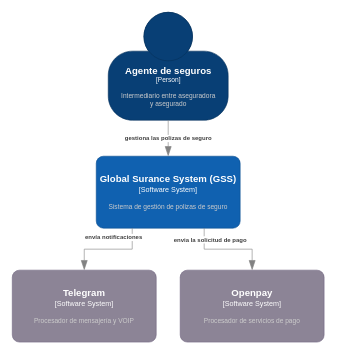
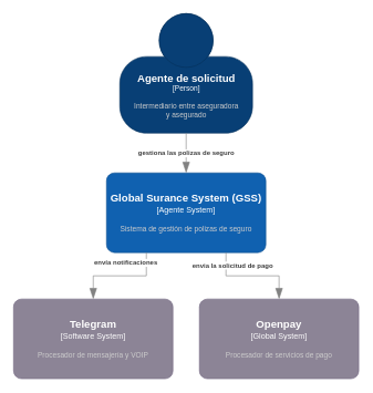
  <mxCell id="0" />
  <mxCell id="1" parent="0" />
- <mxCell id="2" value="&lt;font style=&quot;font-size: 16px&quot;&gt;&lt;b&gt;Global Surance System (GSS)&lt;/b&gt;&lt;/font&gt;&lt;div&gt;[Software System]&lt;/div&gt;&lt;br&gt;&lt;div&gt;&lt;font style=&quot;font-size: 11px&quot;&gt;&lt;font color=&quot;#cccccc&quot;&gt;Sistema de gestión de polizas de seguro&lt;/font&gt;&lt;/div&gt;" style="rounded=1;whiteSpace=wrap;html=1;labelBackgroundColor=none;fillColor=#1061B0;fontColor=#ffffff;align=center;arcSize=10;strokeColor=#0D5091;metaEdit=1;resizable=0;points=[[0.25,0,0],[0.5,0,0],[0.75,0,0],[1,0.25,0],[1,0.5,0],[1,0.75,0],[0.75,1,0],[0.5,1,0],[0.25,1,0],[0,0.75,0],[0,0.5,0],[0,0.25,0]];" vertex="1" parent="1"><mxGeometry x="160" y="260" width="240" height="120" as="geometry" /></mxCell>
+ <mxCell id="2" value="&lt;font style=&quot;font-size: 16px&quot;&gt;&lt;b&gt;Global Surance System (GSS)&lt;/b&gt;&lt;/font&gt;&lt;div&gt;[Agente System]&lt;/div&gt;&lt;br&gt;&lt;div&gt;&lt;font style=&quot;font-size: 11px&quot;&gt;&lt;font color=&quot;#cccccc&quot;&gt;Sistema de gestión de polizas de seguro&lt;/font&gt;&lt;/div&gt;" style="rounded=1;whiteSpace=wrap;html=1;labelBackgroundColor=none;fillColor=#1061B0;fontColor=#ffffff;align=center;arcSize=10;strokeColor=#0D5091;metaEdit=1;resizable=0;points=[[0.25,0,0],[0.5,0,0],[0.75,0,0],[1,0.25,0],[1,0.5,0],[1,0.75,0],[0.75,1,0],[0.5,1,0],[0.25,1,0],[0,0.75,0],[0,0.5,0],[0,0.25,0]];" vertex="1" parent="1"><mxGeometry x="160" y="260" width="240" height="120" as="geometry" /></mxCell>
  <mxCell id="3" value="&lt;font style=&quot;font-size: 16px&quot;&gt;&lt;b&gt;Telegram&lt;/b&gt;&lt;/font&gt;&lt;div&gt;[Software System]&lt;/div&gt;&lt;br&gt;&lt;div&gt;&lt;font style=&quot;font-size: 11px&quot;&gt;&lt;font color=&quot;#cccccc&quot;&gt;Procesador de mensajería y VOIP&lt;/font&gt;&lt;/div&gt;" style="rounded=1;whiteSpace=wrap;html=1;labelBackgroundColor=none;fillColor=#8C8496;fontColor=#ffffff;align=center;arcSize=10;strokeColor=#736782;metaEdit=1;resizable=0;points=[[0.25,0,0],[0.5,0,0],[0.75,0,0],[1,0.25,0],[1,0.5,0],[1,0.75,0],[0.75,1,0],[0.5,1,0],[0.25,1,0],[0,0.75,0],[0,0.5,0],[0,0.25,0]];" vertex="1" parent="1"><mxGeometry x="20" y="450" width="240" height="120" as="geometry" /></mxCell>
- <mxCell id="4" value="&lt;font style=&quot;font-size: 16px&quot;&gt;&lt;b&gt;Openpay&lt;/b&gt;&lt;/font&gt;&lt;div&gt;[Software System]&lt;/div&gt;&lt;br&gt;&lt;div&gt;&lt;font style=&quot;font-size: 11px&quot;&gt;&lt;font color=&quot;#cccccc&quot;&gt;Procesador de servicios de pago&lt;/font&gt;&lt;/div&gt;" style="rounded=1;whiteSpace=wrap;html=1;labelBackgroundColor=none;fillColor=#8C8496;fontColor=#ffffff;align=center;arcSize=10;strokeColor=#736782;metaEdit=1;resizable=0;points=[[0.25,0,0],[0.5,0,0],[0.75,0,0],[1,0.25,0],[1,0.5,0],[1,0.75,0],[0.75,1,0],[0.5,1,0],[0.25,1,0],[0,0.75,0],[0,0.5,0],[0,0.25,0]];" vertex="1" parent="1"><mxGeometry x="300" y="450" width="240" height="120" as="geometry" /></mxCell>
+ <mxCell id="4" value="&lt;font style=&quot;font-size: 16px&quot;&gt;&lt;b&gt;Openpay&lt;/b&gt;&lt;/font&gt;&lt;div&gt;[Global System]&lt;/div&gt;&lt;br&gt;&lt;div&gt;&lt;font style=&quot;font-size: 11px&quot;&gt;&lt;font color=&quot;#cccccc&quot;&gt;Procesador de servicios de pago&lt;/font&gt;&lt;/div&gt;" style="rounded=1;whiteSpace=wrap;html=1;labelBackgroundColor=none;fillColor=#8C8496;fontColor=#ffffff;align=center;arcSize=10;strokeColor=#736782;metaEdit=1;resizable=0;points=[[0.25,0,0],[0.5,0,0],[0.75,0,0],[1,0.25,0],[1,0.5,0],[1,0.75,0],[0.75,1,0],[0.5,1,0],[0.25,1,0],[0,0.75,0],[0,0.5,0],[0,0.25,0]];" vertex="1" parent="1"><mxGeometry x="300" y="450" width="240" height="120" as="geometry" /></mxCell>
  <mxCell id="5" value="&lt;div style=&quot;text-align: left&quot;&gt;&lt;div style=&quot;text-align: center&quot;&gt;&lt;b&gt;envía notificaciones&lt;/b&gt;&lt;/div&gt;" style="endArrow=blockThin;html=1;fontSize=10;fontColor=#404040;strokeWidth=1;endFill=1;strokeColor=#828282;elbow=vertical;metaEdit=1;endSize=14;startSize=14;jumpStyle=arc;jumpSize=16;rounded=0;edgeStyle=orthogonalEdgeStyle;exitX=0.25;exitY=1;exitDx=0;exitDy=0;exitPerimeter=0;entryX=0.5;entryY=0;entryDx=0;entryDy=0;entryPerimeter=0;" edge="1" parent="1" source="2" target="3"><mxGeometry x="-0.125" y="-20" width="240" relative="1" as="geometry"><mxPoint x="250" y="410" as="sourcePoint" /><mxPoint x="490" y="410" as="targetPoint" /><mxPoint as="offset" /></mxGeometry></mxCell>
  <mxCell id="6" value="&lt;div style=&quot;text-align: left&quot;&gt;&lt;div style=&quot;text-align: center&quot;&gt;&lt;b&gt;envia la solicitud de pago&#10;&lt;/b&gt;&lt;/div&gt;" style="endArrow=blockThin;html=1;fontSize=10;fontColor=#404040;strokeWidth=1;endFill=1;strokeColor=#828282;elbow=vertical;metaEdit=1;endSize=14;startSize=14;jumpStyle=arc;jumpSize=16;rounded=0;edgeStyle=orthogonalEdgeStyle;exitX=0.75;exitY=1;exitDx=0;exitDy=0;exitPerimeter=0;entryX=0.5;entryY=0;entryDx=0;entryDy=0;entryPerimeter=0;sketch=0;" edge="1" parent="1" source="2" target="4"><mxGeometry x="-0.75" y="10" width="240" relative="1" as="geometry"><mxPoint x="660" y="370" as="sourcePoint" /><mxPoint x="470" y="450" as="targetPoint" /><mxPoint as="offset" /></mxGeometry></mxCell>
- <mxCell id="7" value="&lt;font style=&quot;font-size: 16px&quot;&gt;&lt;b&gt;Agente de seguros&lt;/b&gt;&lt;/font&gt;&lt;div&gt;[Person]&lt;/div&gt;&lt;br&gt;&lt;div&gt;&lt;font style=&quot;font-size: 11px&quot;&gt;&lt;font color=&quot;#cccccc&quot;&gt;Intermediario entre aseguradora &#10;y asegurado&lt;/font&gt;&lt;/div&gt;" style="html=1;fontSize=11;dashed=0;whitespace=wrap;fillColor=#083F75;strokeColor=#06315C;fontColor=#ffffff;shape=mxgraph.c4.person2;align=center;metaEdit=1;points=[[0.5,0,0],[1,0.5,0],[1,0.75,0],[0.75,1,0],[0.5,1,0],[0.25,1,0],[0,0.75,0],[0,0.5,0]];resizable=0;" vertex="1" parent="1"><mxGeometry x="180" y="20" width="200" height="180" as="geometry" /></mxCell>
+ <mxCell id="7" value="&lt;font style=&quot;font-size: 16px&quot;&gt;&lt;b&gt;Agente de solicitud&lt;/b&gt;&lt;/font&gt;&lt;div&gt;[Person]&lt;/div&gt;&lt;br&gt;&lt;div&gt;&lt;font style=&quot;font-size: 11px&quot;&gt;&lt;font color=&quot;#cccccc&quot;&gt;Intermediario entre aseguradora &#10;y asegurado&lt;/font&gt;&lt;/div&gt;" style="html=1;fontSize=11;dashed=0;whitespace=wrap;fillColor=#083F75;strokeColor=#06315C;fontColor=#ffffff;shape=mxgraph.c4.person2;align=center;metaEdit=1;points=[[0.5,0,0],[1,0.5,0],[1,0.75,0],[0.75,1,0],[0.5,1,0],[0.25,1,0],[0,0.75,0],[0,0.5,0]];resizable=0;" vertex="1" parent="1"><mxGeometry x="180" y="20" width="200" height="180" as="geometry" /></mxCell>
  <mxCell id="8" value="&lt;div style=&quot;text-align: left&quot;&gt;&lt;div style=&quot;text-align: center&quot;&gt;&lt;b&gt;gestiona las polizas de seguro&lt;/b&gt;&lt;/div&gt;" style="endArrow=blockThin;html=1;fontSize=10;fontColor=#404040;strokeWidth=1;endFill=1;strokeColor=#828282;elbow=vertical;metaEdit=1;endSize=14;startSize=14;jumpStyle=arc;jumpSize=16;rounded=0;edgeStyle=orthogonalEdgeStyle;sketch=0;exitX=0.5;exitY=1;exitDx=0;exitDy=0;exitPerimeter=0;entryX=0.5;entryY=0;entryDx=0;entryDy=0;entryPerimeter=0;" edge="1" parent="1" source="7" target="2"><mxGeometry width="240" relative="1" as="geometry"><mxPoint x="150" y="270" as="sourcePoint" /><mxPoint x="390" y="270" as="targetPoint" /></mxGeometry></mxCell>
